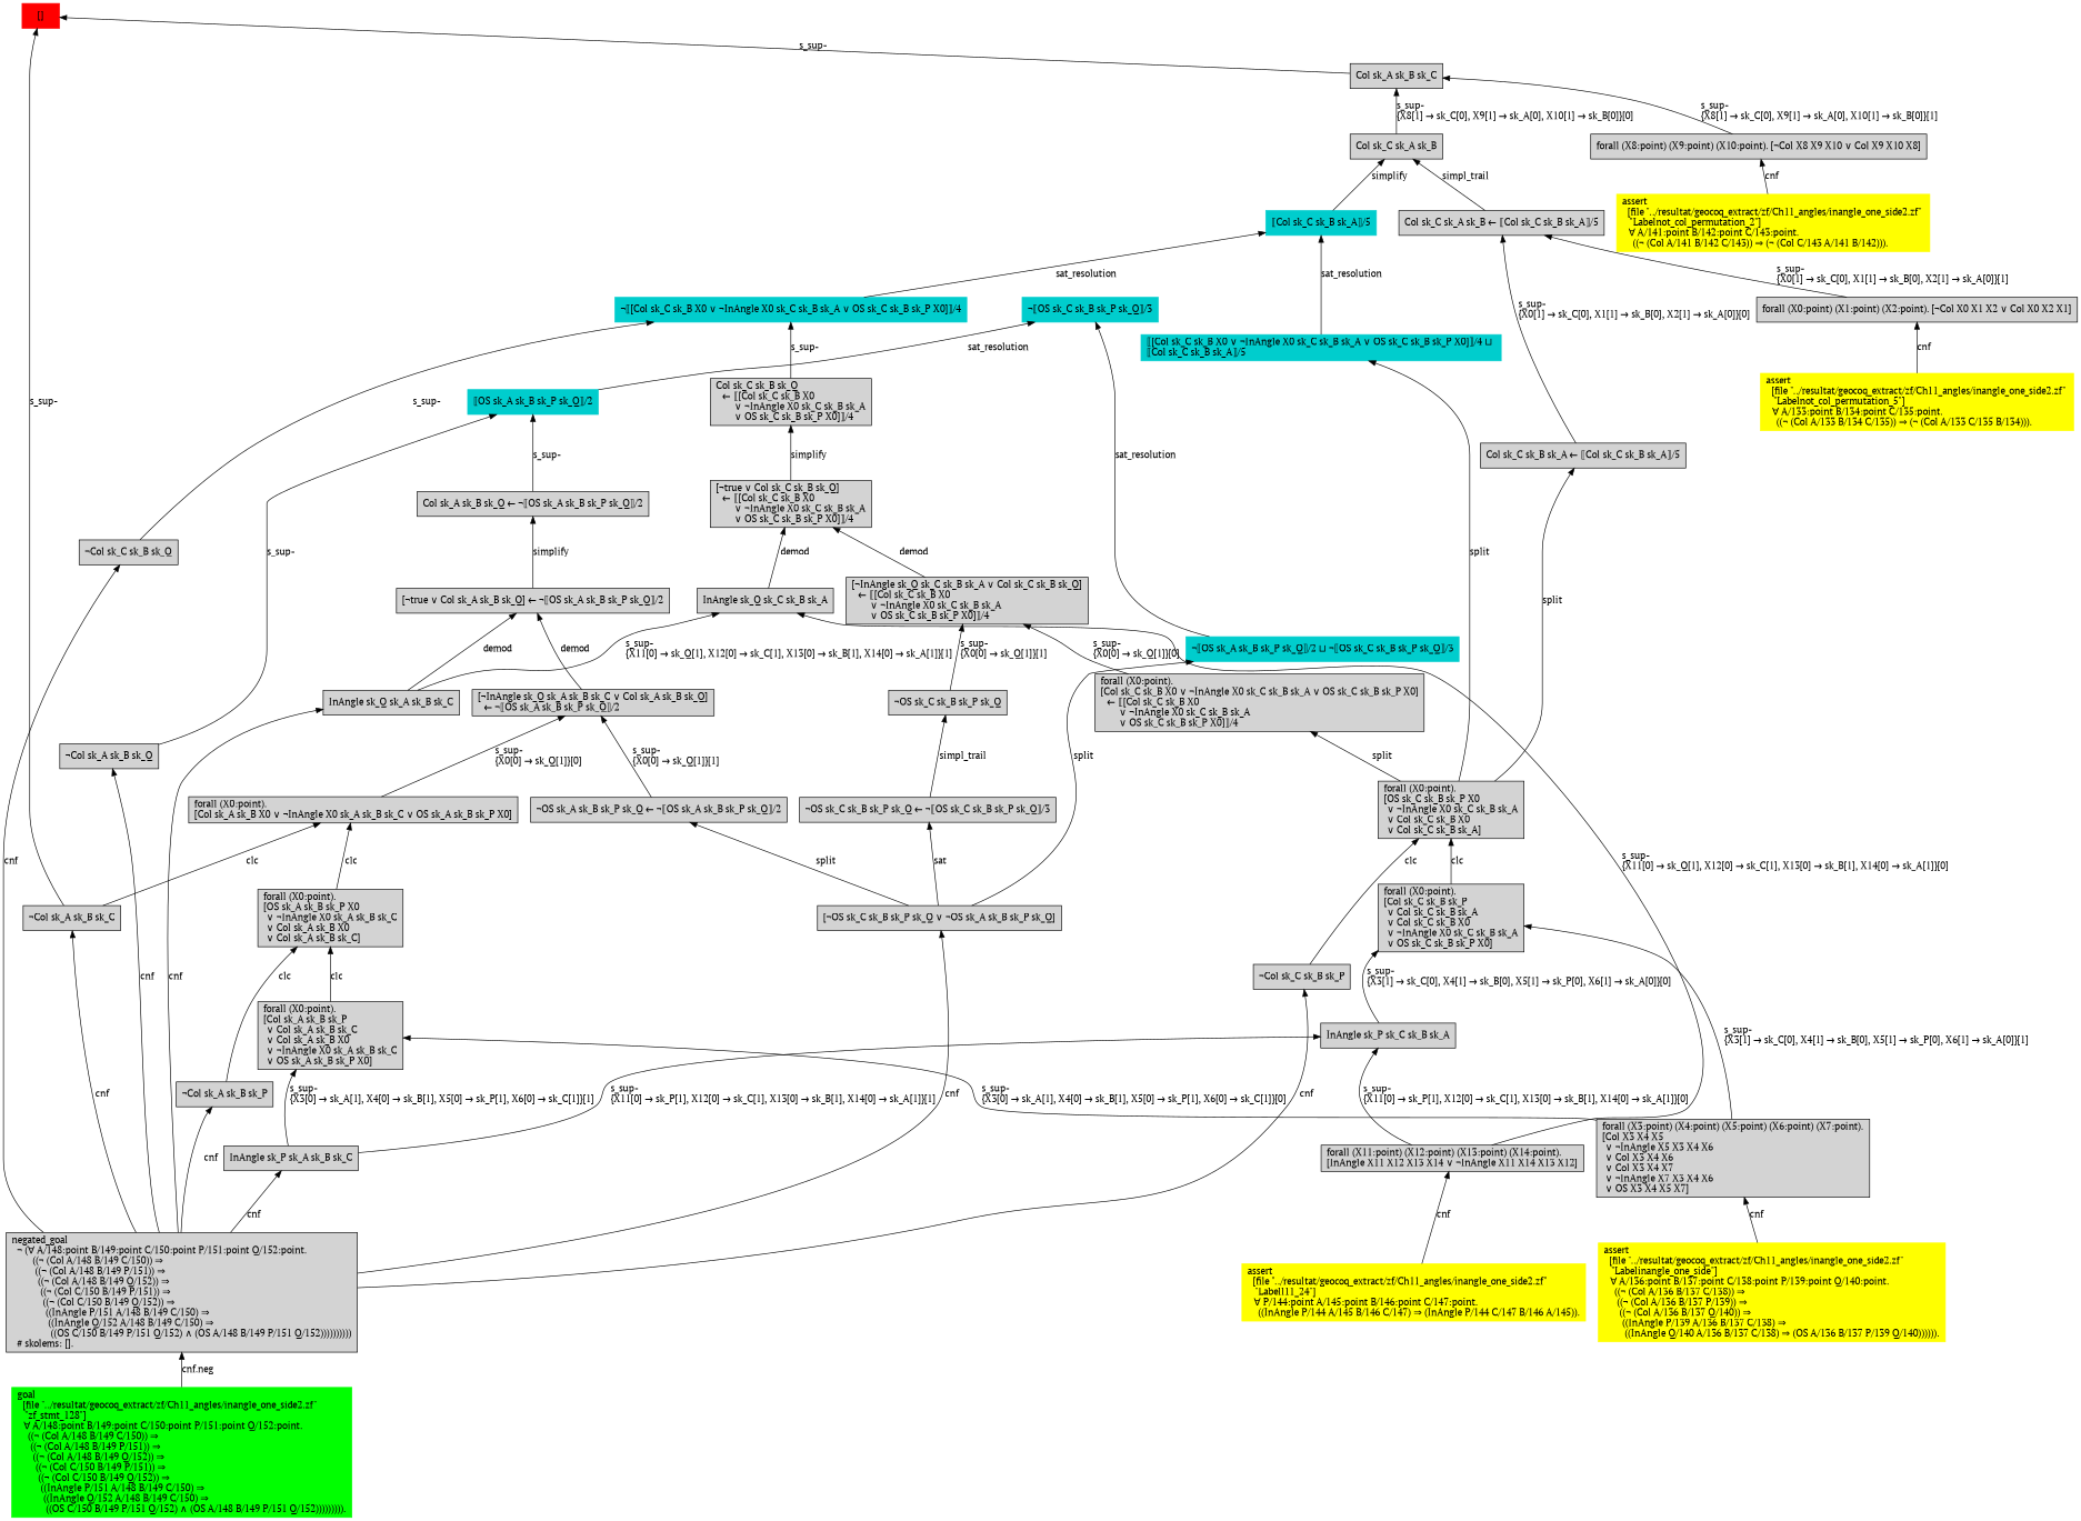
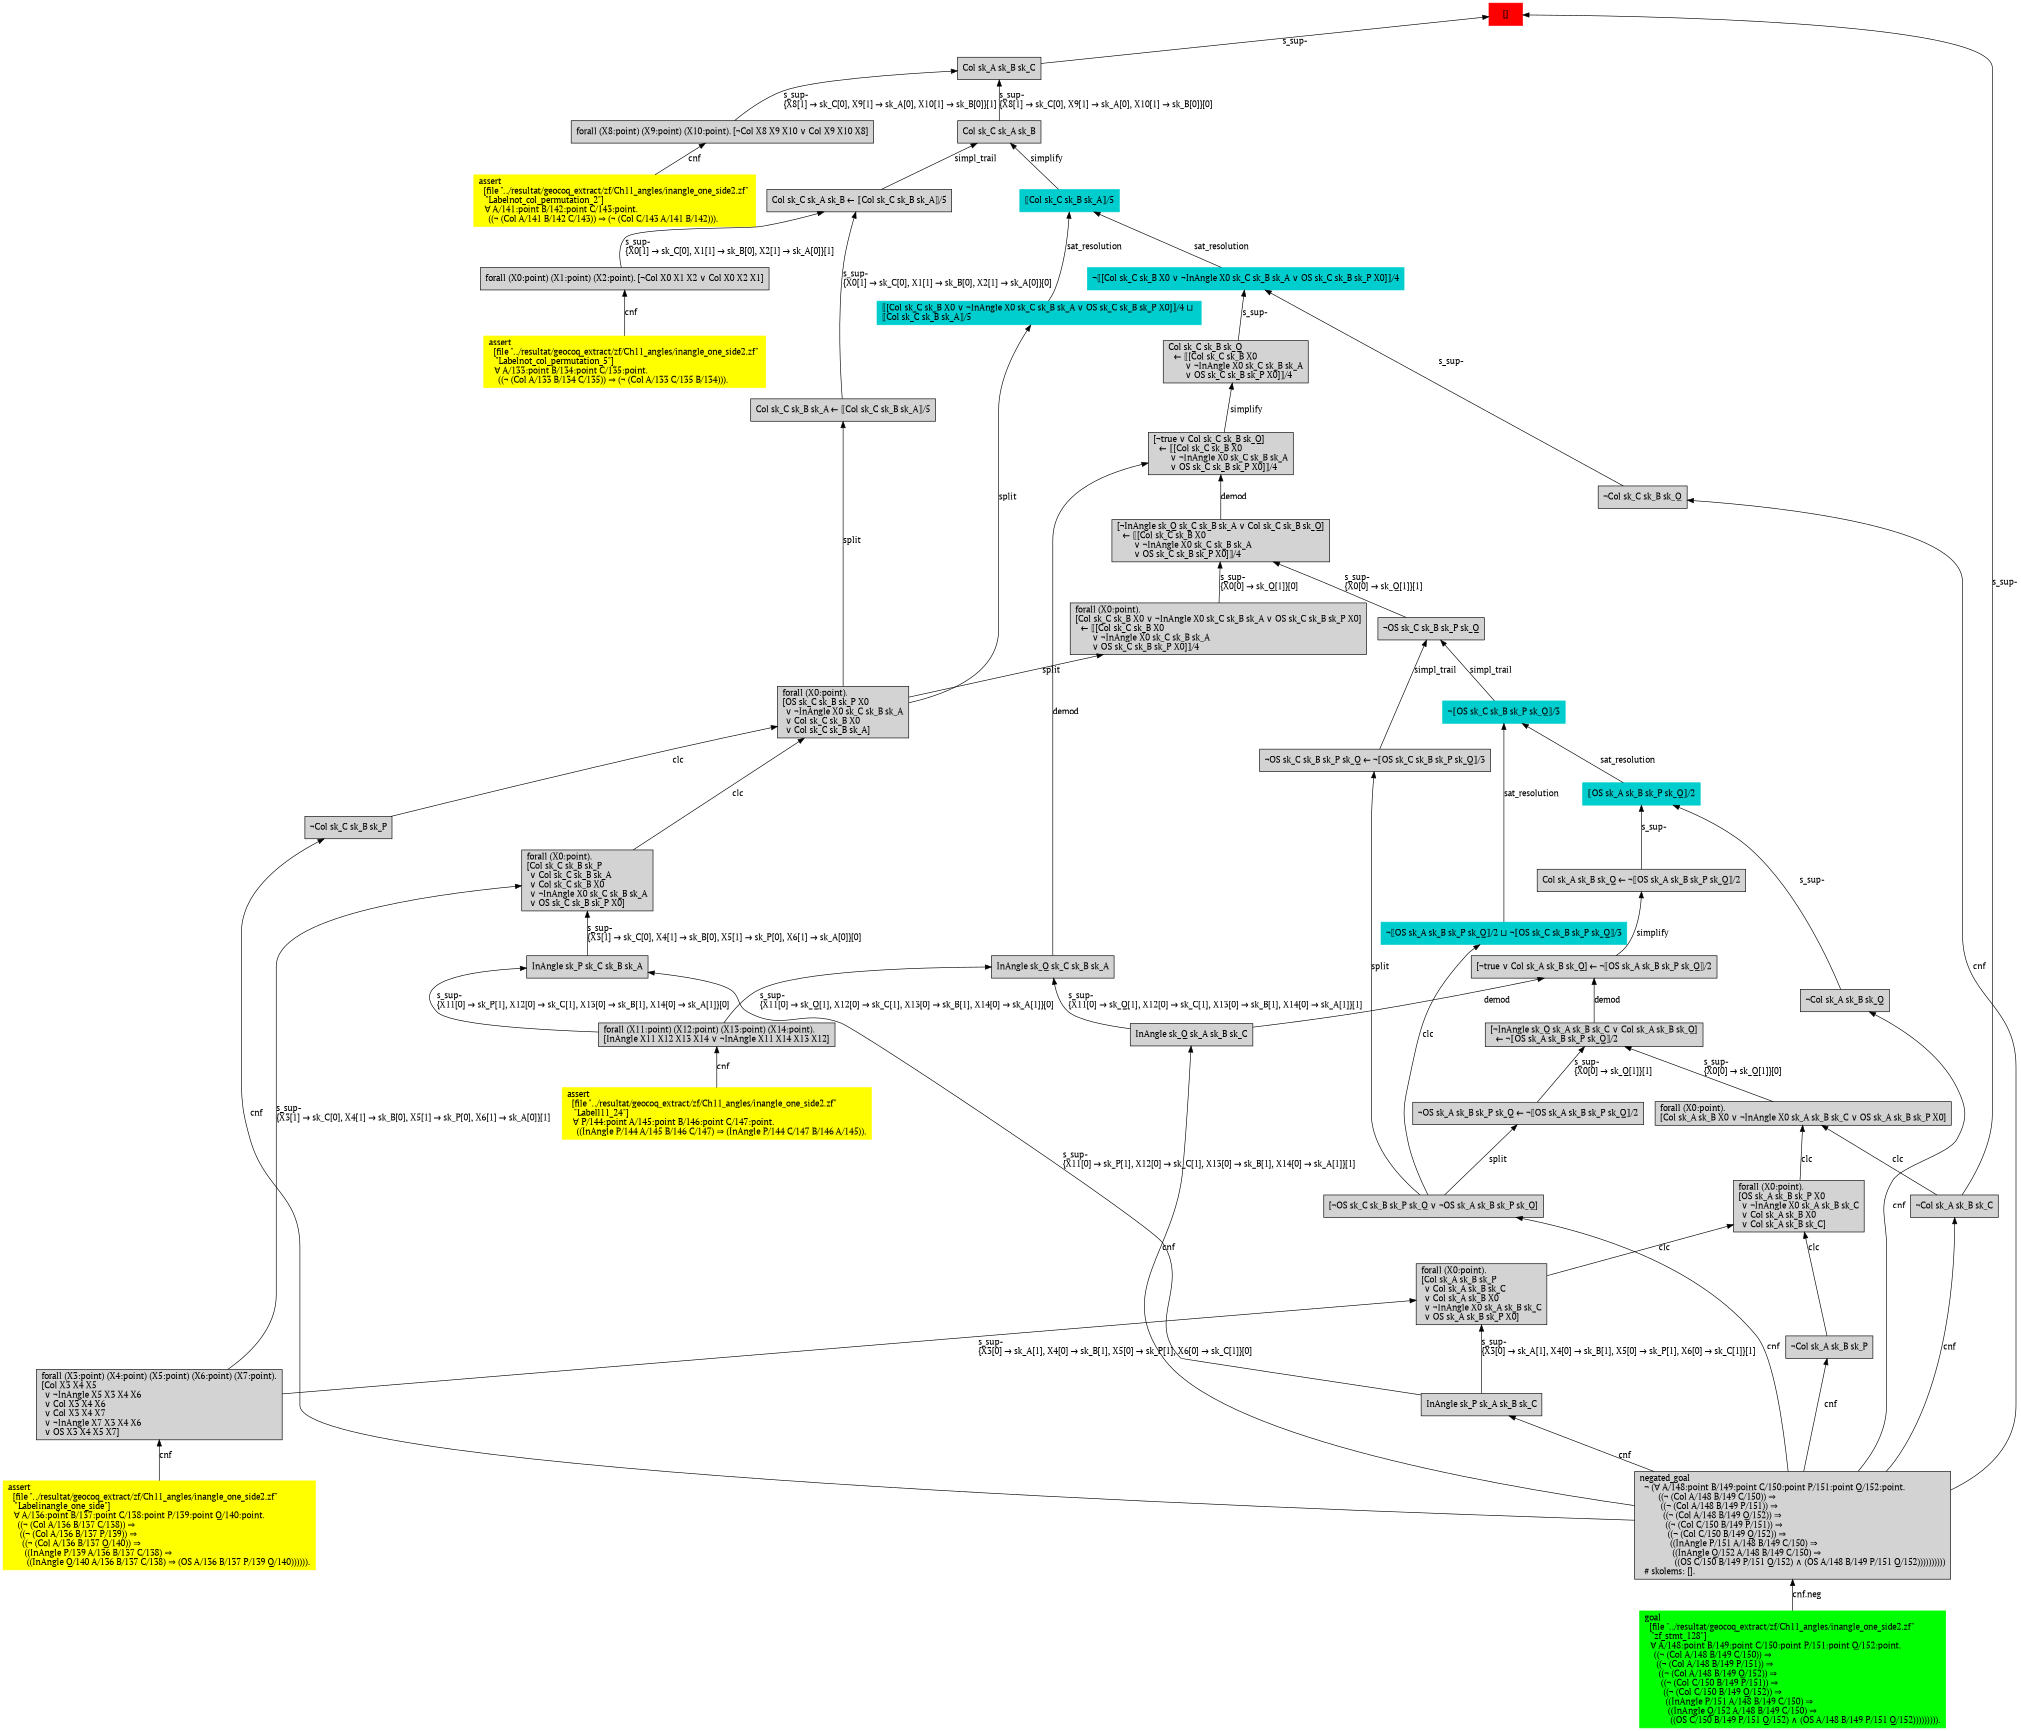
  digraph {
    fontname="PT Serif"
    node [fontname="PT Serif" shape=box style=filled]
    edge [dir=back fontname="PT Serif"]
    n1 [color=red label="[]"]
    n2 [label="¬Col sk_A sk_B sk_C\l"]
    n3 [label="Col sk_A sk_B sk_C\l"]
    n4 [label="negated_goal\l  ¬ (∀ A/148:point B/149:point C/150:point P/151:point Q/152:point.\l        ((¬ (Col A/148 B/149 C/150)) ⇒\l         ((¬ (Col A/148 B/149 P/151)) ⇒\l          ((¬ (Col A/148 B/149 Q/152)) ⇒\l           ((¬ (Col C/150 B/149 P/151)) ⇒\l            ((¬ (Col C/150 B/149 Q/152)) ⇒\l             ((InAngle P/151 A/148 B/149 C/150) ⇒\l              ((InAngle Q/152 A/148 B/149 C/150) ⇒\l               ((OS C/150 B/149 P/151 Q/152) ∧ (OS A/148 B/149 P/151 Q/152))))))))))\l  # skolems: [].\l"]
    n5 [label="forall (X8:point) (X9:point) (X10:point). [¬Col X8 X9 X10 ∨ Col X9 X10 X8]\l"]
    n6 [label="Col sk_C sk_A sk_B\l"]
    n7 [color=green label="goal\l  [file \"../resultat/geocoq_extract/zf/Ch11_angles/inangle_one_side2.zf\" \l   \"zf_stmt_128\"]\l  ∀ A/148:point B/149:point C/150:point P/151:point Q/152:point.\l    ((¬ (Col A/148 B/149 C/150)) ⇒\l     ((¬ (Col A/148 B/149 P/151)) ⇒\l      ((¬ (Col A/148 B/149 Q/152)) ⇒\l       ((¬ (Col C/150 B/149 P/151)) ⇒\l        ((¬ (Col C/150 B/149 Q/152)) ⇒\l         ((InAngle P/151 A/148 B/149 C/150) ⇒\l          ((InAngle Q/152 A/148 B/149 C/150) ⇒\l           ((OS C/150 B/149 P/151 Q/152) ∧ (OS A/148 B/149 P/151 Q/152))))))))).\l"]
    n8 [color=yellow label="assert\l  [file \"../resultat/geocoq_extract/zf/Ch11_angles/inangle_one_side2.zf\" \l   \"Labelnot_col_permutation_2\"]\l  ∀ A/141:point B/142:point C/143:point.\l    ((¬ (Col A/141 B/142 C/143)) ⇒ (¬ (Col C/143 A/141 B/142))).\l"]
    n9 [color=cyan3 label="⟦Col sk_C sk_B sk_A⟧/5\l"]
    n10 [label="Col sk_C sk_A sk_B ← ⟦Col sk_C sk_B sk_A⟧/5\l"]
    n11 [color=cyan3 label="¬⟦[Col sk_C sk_B X0 ∨ ¬InAngle X0 sk_C sk_B sk_A ∨ OS sk_C sk_B sk_P X0]⟧/4\l"]
    n12 [color=cyan3 label="⟦[Col sk_C sk_B X0 ∨ ¬InAngle X0 sk_C sk_B sk_A ∨ OS sk_C sk_B sk_P X0]⟧/4 ⊔ \l⟦Col sk_C sk_B sk_A⟧/5\l"]
    n13 [label="forall (X0:point) (X1:point) (X2:point). [¬Col X0 X1 X2 ∨ Col X0 X2 X1]\l"]
    n14 [label="Col sk_C sk_B sk_A ← ⟦Col sk_C sk_B sk_A⟧/5\l"]
    n15 [label="¬Col sk_C sk_B sk_Q\l"]
    n16 [label="Col sk_C sk_B sk_Q\l  ← ⟦[Col sk_C sk_B X0\l      ∨ ¬InAngle X0 sk_C sk_B sk_A\l      ∨ OS sk_C sk_B sk_P X0]⟧/4\l"]
    n17 [label="forall (X0:point).\l[OS sk_C sk_B sk_P X0\l ∨ ¬InAngle X0 sk_C sk_B sk_A\l ∨ Col sk_C sk_B X0\l ∨ Col sk_C sk_B sk_A]\l"]
    n18 [label="[¬true ∨ Col sk_C sk_B sk_Q]\l  ← ⟦[Col sk_C sk_B X0\l      ∨ ¬InAngle X0 sk_C sk_B sk_A\l      ∨ OS sk_C sk_B sk_P X0]⟧/4\l"]
    n19 [label="InAngle sk_Q sk_C sk_B sk_A\l"]
    n20 [label="[¬InAngle sk_Q sk_C sk_B sk_A ∨ Col sk_C sk_B sk_Q]\l  ← ⟦[Col sk_C sk_B X0\l      ∨ ¬InAngle X0 sk_C sk_B sk_A\l      ∨ OS sk_C sk_B sk_P X0]⟧/4\l"]
    n21 [label="forall (X11:point) (X12:point) (X13:point) (X14:point).\l[InAngle X11 X12 X13 X14 ∨ ¬InAngle X11 X14 X13 X12]\l"]
    n22 [label="InAngle sk_Q sk_A sk_B sk_C\l"]
    n23 [label="¬OS sk_C sk_B sk_P sk_Q\l"]
    n24 [label="forall (X0:point).\l[Col sk_C sk_B X0 ∨ ¬InAngle X0 sk_C sk_B sk_A ∨ OS sk_C sk_B sk_P X0]\l  ← ⟦[Col sk_C sk_B X0\l      ∨ ¬InAngle X0 sk_C sk_B sk_A\l      ∨ OS sk_C sk_B sk_P X0]⟧/4\l"]
    n25 [color=yellow label="assert\l  [file \"../resultat/geocoq_extract/zf/Ch11_angles/inangle_one_side2.zf\" \l   \"Labell11_24\"]\l  ∀ P/144:point A/145:point B/146:point C/147:point.\l    ((InAngle P/144 A/145 B/146 C/147) ⇒ (InAngle P/144 C/147 B/146 A/145)).\l"]
    n26 [color=cyan3 label="¬⟦OS sk_C sk_B sk_P sk_Q⟧/3\l"]
    n27 [label="¬OS sk_C sk_B sk_P sk_Q ← ¬⟦OS sk_C sk_B sk_P sk_Q⟧/3\l"]
    n28 [color=cyan3 label="⟦OS sk_A sk_B sk_P sk_Q⟧/2\l"]
    n29 [color=cyan3 label="¬⟦OS sk_A sk_B sk_P sk_Q⟧/2 ⊔ ¬⟦OS sk_C sk_B sk_P sk_Q⟧/3\l"]
    n30 [label="[¬OS sk_C sk_B sk_P sk_Q ∨ ¬OS sk_A sk_B sk_P sk_Q]\l"]
    n31 [label="¬Col sk_A sk_B sk_Q\l"]
    n32 [label="Col sk_A sk_B sk_Q ← ¬⟦OS sk_A sk_B sk_P sk_Q⟧/2\l"]
    n33 [label="[¬true ∨ Col sk_A sk_B sk_Q] ← ¬⟦OS sk_A sk_B sk_P sk_Q⟧/2\l"]
    n34 [label="[¬InAngle sk_Q sk_A sk_B sk_C ∨ Col sk_A sk_B sk_Q]\l  ← ¬⟦OS sk_A sk_B sk_P sk_Q⟧/2\l"]
    n35 [label="¬OS sk_A sk_B sk_P sk_Q ← ¬⟦OS sk_A sk_B sk_P sk_Q⟧/2\l"]
    n36 [label="forall (X0:point).\l[Col sk_A sk_B X0 ∨ ¬InAngle X0 sk_A sk_B sk_C ∨ OS sk_A sk_B sk_P X0]\l"]
    n37 [label="forall (X0:point).\l[OS sk_A sk_B sk_P X0\l ∨ ¬InAngle X0 sk_A sk_B sk_C\l ∨ Col sk_A sk_B X0\l ∨ Col sk_A sk_B sk_C]\l"]
    n38 [label="¬Col sk_A sk_B sk_P\l"]
    n39 [label="forall (X0:point).\l[Col sk_A sk_B sk_P\l ∨ Col sk_A sk_B sk_C\l ∨ Col sk_A sk_B X0\l ∨ ¬InAngle X0 sk_A sk_B sk_C\l ∨ OS sk_A sk_B sk_P X0]\l"]
    n40 [label="forall (X3:point) (X4:point) (X5:point) (X6:point) (X7:point).\l[Col X3 X4 X5\l ∨ ¬InAngle X5 X3 X4 X6\l ∨ Col X3 X4 X6\l ∨ Col X3 X4 X7\l ∨ ¬InAngle X7 X3 X4 X6\l ∨ OS X3 X4 X5 X7]\l"]
    n41 [label="InAngle sk_P sk_A sk_B sk_C\l"]
    n42 [color=yellow label="assert\l  [file \"../resultat/geocoq_extract/zf/Ch11_angles/inangle_one_side2.zf\" \l   \"Labelinangle_one_side\"]\l  ∀ A/136:point B/137:point C/138:point P/139:point Q/140:point.\l    ((¬ (Col A/136 B/137 C/138)) ⇒\l     ((¬ (Col A/136 B/137 P/139)) ⇒\l      ((¬ (Col A/136 B/137 Q/140)) ⇒\l       ((InAngle P/139 A/136 B/137 C/138) ⇒\l        ((InAngle Q/140 A/136 B/137 C/138) ⇒ (OS A/136 B/137 P/139 Q/140)))))).\l"]
    n43 [label="¬Col sk_C sk_B sk_P\l"]
    n44 [label="forall (X0:point).\l[Col sk_C sk_B sk_P\l ∨ Col sk_C sk_B sk_A\l ∨ Col sk_C sk_B X0\l ∨ ¬InAngle X0 sk_C sk_B sk_A\l ∨ OS sk_C sk_B sk_P X0]\l"]
    n45 [label="InAngle sk_P sk_C sk_B sk_A\l"]
    n46 [color=yellow label="assert\l  [file \"../resultat/geocoq_extract/zf/Ch11_angles/inangle_one_side2.zf\" \l   \"Labelnot_col_permutation_5\"]\l  ∀ A/133:point B/134:point C/135:point.\l    ((¬ (Col A/133 B/134 C/135)) ⇒ (¬ (Col A/133 C/135 B/134))).\l"]
    n1 -> n2 [label="s_sup-\l"]
    n1 -> n3 [label="s_sup-\l"]
    n2 -> n4 [label=cnf]
    n3 -> n5 [label="s_sup-\l\{X8[1] → sk_C[0], X9[1] → sk_A[0], X10[1] → sk_B[0]\}[1]\l"]
    n3 -> n6 [label="s_sup-\l\{X8[1] → sk_C[0], X9[1] → sk_A[0], X10[1] → sk_B[0]\}[0]\l"]
    n4 -> n7 [label="cnf.neg"]
    n5 -> n8 [label=cnf]
    n6 -> n9 [label=simplify]
    n6 -> n10 [label=simpl_trail]
    n9 -> n11 [label=sat_resolution]
    n9 -> n12 [label=sat_resolution]
    n10 -> n13 [label="s_sup-\l\{X0[1] → sk_C[0], X1[1] → sk_B[0], X2[1] → sk_A[0]\}[1]\l"]
    n10 -> n14 [label="s_sup-\l\{X0[1] → sk_C[0], X1[1] → sk_B[0], X2[1] → sk_A[0]\}[0]\l"]
    n11 -> n15 [label="s_sup-\l"]
    n11 -> n16 [label="s_sup-\l"]
    n12 -> n17 [label=split]
    n13 -> n46 [label=cnf]
    n14 -> n17 [label=split]
    n15 -> n4 [label=cnf]
    n16 -> n18 [label=simplify]
    n17 -> n43 [label=clc]
    n17 -> n44 [label=clc]
    n18 -> n19 [label=demod]
    n18 -> n20 [label=demod]
    n19 -> n21 [label="s_sup-\l\{X11[0] → sk_Q[1], X12[0] → sk_C[1], X13[0] → sk_B[1], X14[0] → sk_A[1]\}[0]\l"]
    n19 -> n22 [label="s_sup-\l\{X11[0] → sk_Q[1], X12[0] → sk_C[1], X13[0] → sk_B[1], X14[0] → sk_A[1]\}[1]\l"]
    n20 -> n23 [label="s_sup-\l\{X0[0] → sk_Q[1]\}[1]\l"]
    n20 -> n24 [label="s_sup-\l\{X0[0] → sk_Q[1]\}[0]\l"]
    n21 -> n25 [label=cnf]
    n22 -> n4 [label=cnf]
+   n23 -> n26 [label=simpl_trail]
    n23 -> n27 [label=simpl_trail]
    n24 -> n17 [label=split]
    n26 -> n28 [label=sat_resolution]
    n26 -> n29 [label=sat_resolution]
-   n27 -> n30 [label=sat]
+   n27 -> n30 [label=split]
    n28 -> n31 [label="s_sup-\l"]
    n28 -> n32 [label="s_sup-\l"]
-   n29 -> n30 [label=split]
+   n29 -> n30 [label=clc]
    n30 -> n4 [label=cnf]
    n31 -> n4 [label=cnf]
    n32 -> n33 [label=simplify]
    n33 -> n22 [label=demod]
    n33 -> n34 [label=demod]
    n34 -> n35 [label="s_sup-\l\{X0[0] → sk_Q[1]\}[1]\l"]
    n34 -> n36 [label="s_sup-\l\{X0[0] → sk_Q[1]\}[0]\l"]
    n35 -> n30 [label=split]
    n36 -> n2 [label=clc]
    n36 -> n37 [label=clc]
    n37 -> n38 [label=clc]
    n37 -> n39 [label=clc]
    n38 -> n4 [label=cnf]
    n39 -> n40 [label="s_sup-\l\{X3[0] → sk_A[1], X4[0] → sk_B[1], X5[0] → sk_P[1], X6[0] → sk_C[1]\}[0]\l"]
    n39 -> n41 [label="s_sup-\l\{X3[0] → sk_A[1], X4[0] → sk_B[1], X5[0] → sk_P[1], X6[0] → sk_C[1]\}[1]\l"]
    n40 -> n42 [label=cnf]
    n41 -> n4 [label=cnf]
    n43 -> n4 [label=cnf]
    n44 -> n40 [label="s_sup-\l\{X3[1] → sk_C[0], X4[1] → sk_B[0], X5[1] → sk_P[0], X6[1] → sk_A[0]\}[1]\l"]
    n44 -> n45 [label="s_sup-\l\{X3[1] → sk_C[0], X4[1] → sk_B[0], X5[1] → sk_P[0], X6[1] → sk_A[0]\}[0]\l"]
    n45 -> n21 [label="s_sup-\l\{X11[0] → sk_P[1], X12[0] → sk_C[1], X13[0] → sk_B[1], X14[0] → sk_A[1]\}[0]\l"]
    n45 -> n41 [label="s_sup-\l\{X11[0] → sk_P[1], X12[0] → sk_C[1], X13[0] → sk_B[1], X14[0] → sk_A[1]\}[1]\l"]
  }
